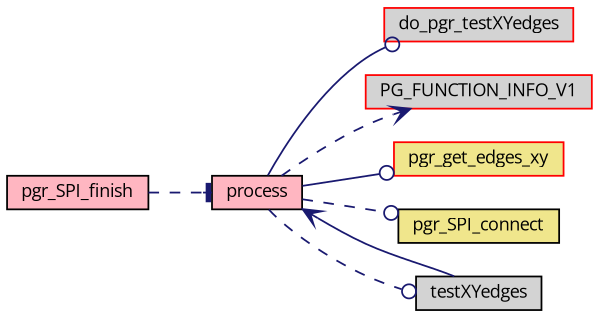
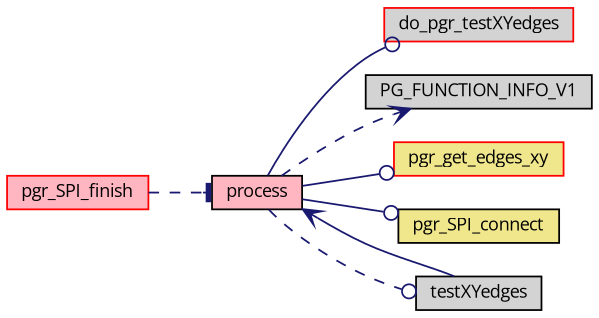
  digraph {
    fontname="Open Sans"
    rankdir=LR
    node [color=black fillcolor=lightgrey fontname="Open Sans" fontsize=10 shape=record style=filled]
    edge [arrowhead=odot color=midnightblue fontname="Open Sans" fontsize=10 labelfontname=Helvetica labelfontsize=10 style=dashed]
    n1 [fillcolor=lightpink fontcolor=black height=0.2 label=process width=0.4]
    n2 [color=red height=0.2 label=do_pgr_testXYedges width=0.4]
-   n3 [color=red height=0.2 label=PG_FUNCTION_INFO_V1 width=0.4]
+   n3 [height=0.2 label=PG_FUNCTION_INFO_V1 width=0.4]
    n4 [color=red fillcolor=khaki height=0.2 label=pgr_get_edges_xy width=0.4]
    n5 [fillcolor=khaki height=0.2 label=pgr_SPI_connect width=0.4]
    n6 [height=0.2 label=testXYedges width=0.4]
-   n7 [fillcolor=lightpink height=0.2 label=pgr_SPI_finish width=0.4]
+   n7 [color=red fillcolor=lightpink height=0.2 label=pgr_SPI_finish width=0.4]
    n1 -> n2 [style=solid]
    n1 -> n3 [arrowhead=vee]
    n1 -> n4 [style=solid]
-   n1 -> n5
+   n1 -> n5 [style=solid]
    n1 -> n6
    n6 -> n1 [arrowhead=vee style=solid]
    n7 -> n1 [arrowhead=tee]
  }
